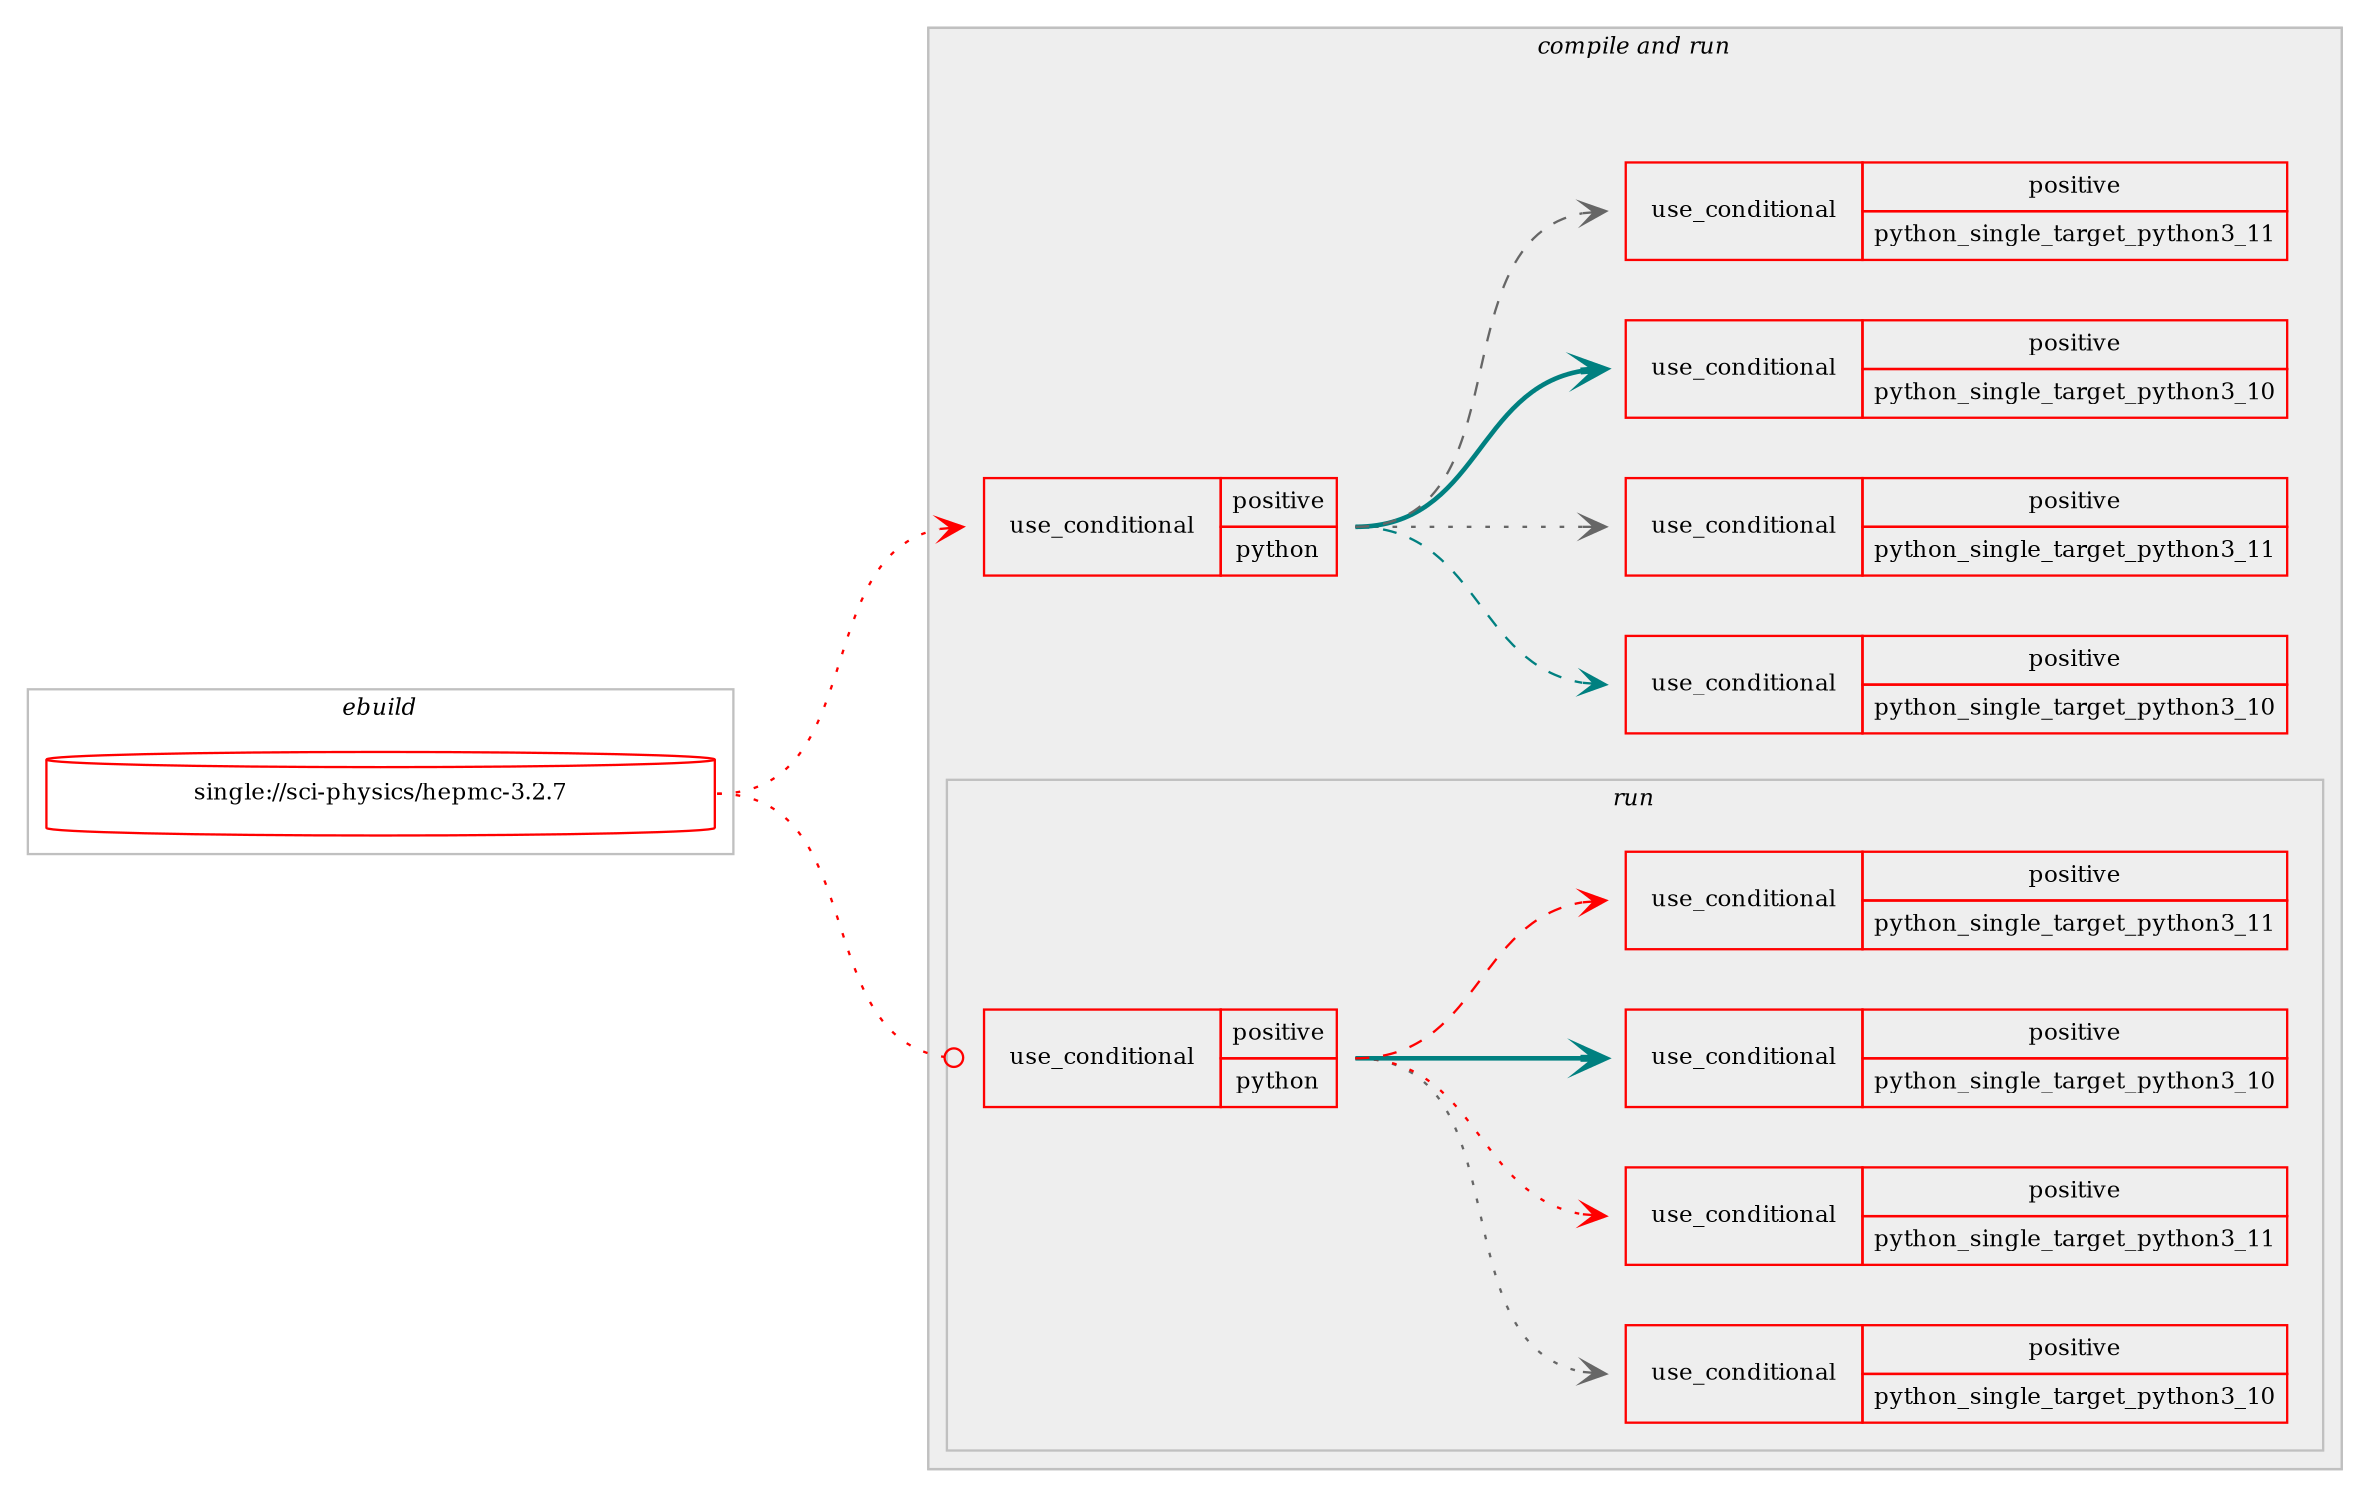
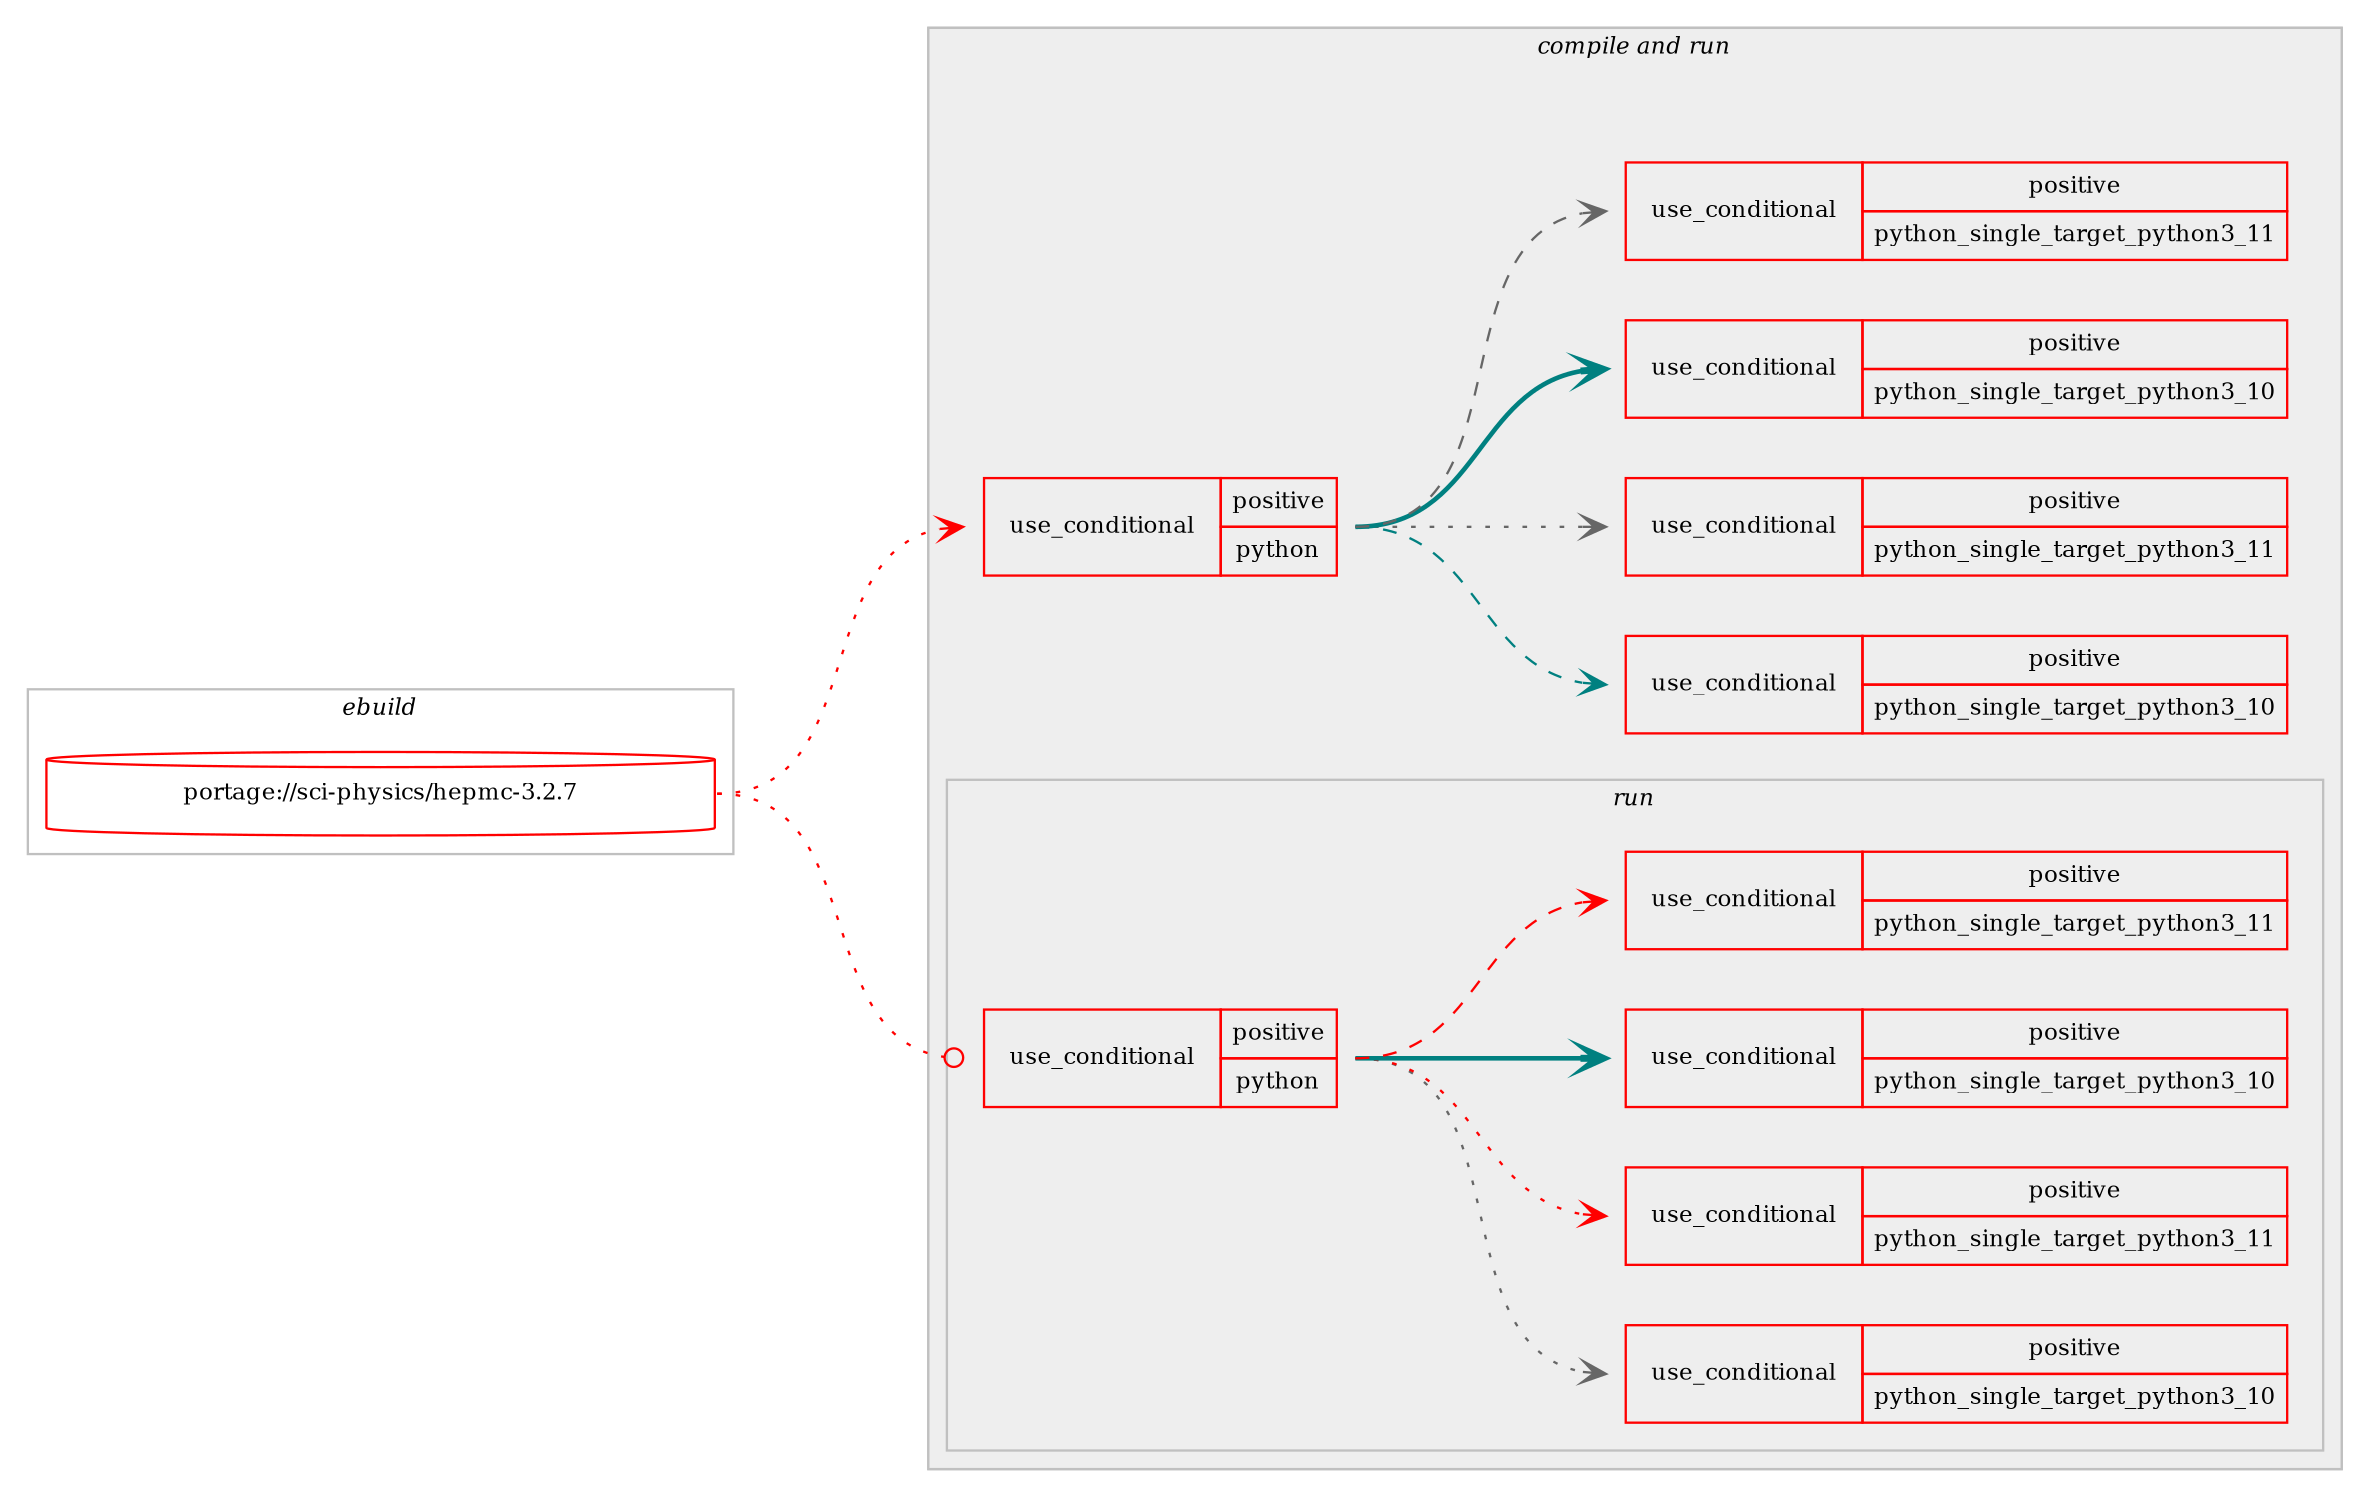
  digraph {
    compound=true
    concentrate=true
    fontname="DejaVu Serif"
    fontsize=10
    newrank=true
    rankdir=LR
    ranksep=1.5
    node [color=red fontname="DejaVu Serif" fontsize=10 shape=none]
    edge [arrowhead=vee headport=w style=dotted tailport=e weight=20 color=red fontname="DejaVu Serif"]
-   n1 [label="single://sci-physics/hepmc-3.2.7" width=4 shape=cylinder]
+   n1 [label="portage://sci-physics/hepmc-3.2.7" width=4 shape=cylinder]
    n2 [label=<<TABLE BORDER="0" CELLBORDER="1" CELLSPACING="0" CELLPADDING="4"><TR><TD ROWSPAN="3" CELLPADDING="10">use_conditional</TD></TR><TR><TD>positive</TD></TR><TR><TD>python_single_target_python3_10</TD></TR></TABLE>>]
    n3 [label=<<TABLE BORDER="0" CELLBORDER="1" CELLSPACING="0" CELLPADDING="4"><TR><TD ROWSPAN="3" CELLPADDING="10">use_conditional</TD></TR><TR><TD>positive</TD></TR><TR><TD>python_single_target_python3_11</TD></TR></TABLE>>]
    n4 [label=<<TABLE BORDER="0" CELLBORDER="1" CELLSPACING="0" CELLPADDING="4"><TR><TD ROWSPAN="3" CELLPADDING="10">use_conditional</TD></TR><TR><TD>positive</TD></TR><TR><TD>python_single_target_python3_10</TD></TR></TABLE>>]
    n5 [label=<<TABLE BORDER="0" CELLBORDER="1" CELLSPACING="0" CELLPADDING="4"><TR><TD ROWSPAN="3" CELLPADDING="10">use_conditional</TD></TR><TR><TD>positive</TD></TR><TR><TD>python_single_target_python3_11</TD></TR></TABLE>>]
    n6 [label=<<TABLE BORDER="0" CELLBORDER="1" CELLSPACING="0" CELLPADDING="4"><TR><TD ROWSPAN="3" CELLPADDING="10">use_conditional</TD></TR><TR><TD>positive</TD></TR><TR><TD>python</TD></TR></TABLE>>]
    n7 [label=<<TABLE BORDER="0" CELLBORDER="1" CELLSPACING="0" CELLPADDING="4"><TR><TD ROWSPAN="3" CELLPADDING="10">use_conditional</TD></TR><TR><TD>positive</TD></TR><TR><TD>python_single_target_python3_10</TD></TR></TABLE>>]
    n8 [label=<<TABLE BORDER="0" CELLBORDER="1" CELLSPACING="0" CELLPADDING="4"><TR><TD ROWSPAN="3" CELLPADDING="10">use_conditional</TD></TR><TR><TD>positive</TD></TR><TR><TD>python_single_target_python3_11</TD></TR></TABLE>>]
    n9 [label=<<TABLE BORDER="0" CELLBORDER="1" CELLSPACING="0" CELLPADDING="4"><TR><TD ROWSPAN="3" CELLPADDING="10">use_conditional</TD></TR><TR><TD>positive</TD></TR><TR><TD>python_single_target_python3_10</TD></TR></TABLE>>]
    n10 [label=<<TABLE BORDER="0" CELLBORDER="1" CELLSPACING="0" CELLPADDING="4"><TR><TD ROWSPAN="3" CELLPADDING="10">use_conditional</TD></TR><TR><TD>positive</TD></TR><TR><TD>python_single_target_python3_11</TD></TR></TABLE>>]
    n11 [label=<<TABLE BORDER="0" CELLBORDER="1" CELLSPACING="0" CELLPADDING="4"><TR><TD ROWSPAN="3" CELLPADDING="10">use_conditional</TD></TR><TR><TD>positive</TD></TR><TR><TD>python</TD></TR></TABLE>>]
    subgraph cluster_1 {
      color=gray
      label=<<i>ebuild</i>>
      rank=same
      n1
    }
    subgraph cluster_2 {
      color=gray
      label=<<i>dependencies</i>>
      subgraph cluster_3 {
        color=gray
        fillcolor="#eeeeee"
        label=<<i>compile</i>>
        style=filled
        subgraph sub_4 {
          color=gray
          fillcolor="#eeeeee"
          label=<<i>compile</i>>
          style=filled
          n6
          subgraph sub_5 {
            color=gray
            fillcolor="#eeeeee"
            label=<<i>compile</i>>
            style=filled
            n2
          }
          subgraph sub_6 {
            color=gray
            fillcolor="#eeeeee"
            label=<<i>compile</i>>
            style=filled
            n3
          }
          subgraph sub_7 {
            color=gray
            fillcolor="#eeeeee"
            label=<<i>compile</i>>
            style=filled
            n4
          }
          subgraph sub_8 {
            color=gray
            fillcolor="#eeeeee"
            label=<<i>compile</i>>
            style=filled
            n5
          }
        }
      }
      subgraph cluster_9 {
        color=gray
        fillcolor="#eeeeee"
        label=<<i>compile and run</i>>
        style=filled
      }
      subgraph cluster_10 {
        color=gray
        fillcolor="#eeeeee"
        label=<<i>run</i>>
        style=filled
        subgraph sub_11 {
          color=gray
          fillcolor="#eeeeee"
          label=<<i>run</i>>
          style=filled
          n11
          subgraph sub_12 {
            color=gray
            fillcolor="#eeeeee"
            label=<<i>run</i>>
            style=filled
            n7
          }
          subgraph sub_13 {
            color=gray
            fillcolor="#eeeeee"
            label=<<i>run</i>>
            style=filled
            n8
          }
          subgraph sub_14 {
            color=gray
            fillcolor="#eeeeee"
            label=<<i>run</i>>
            style=filled
            n9
          }
          subgraph sub_15 {
            color=gray
            fillcolor="#eeeeee"
            label=<<i>run</i>>
            style=filled
            n10
          }
        }
      }
    }
    subgraph cluster_16 {
      color=gray
      label=<<i>candidates</i>>
      rank=same
    }
    n1 -> n6
    n1 -> n11 [arrowhead=odot]
    n6 -> n2 [style=dashed color=teal]
    n6 -> n3 [color=gray40]
    n6 -> n4 [style=bold color=teal]
    n6 -> n5 [style=dashed color=gray40]
    n11 -> n7 [color=gray40]
    n11 -> n8
    n11 -> n9 [style=bold color=teal]
    n11 -> n10 [style=dashed]
  }
